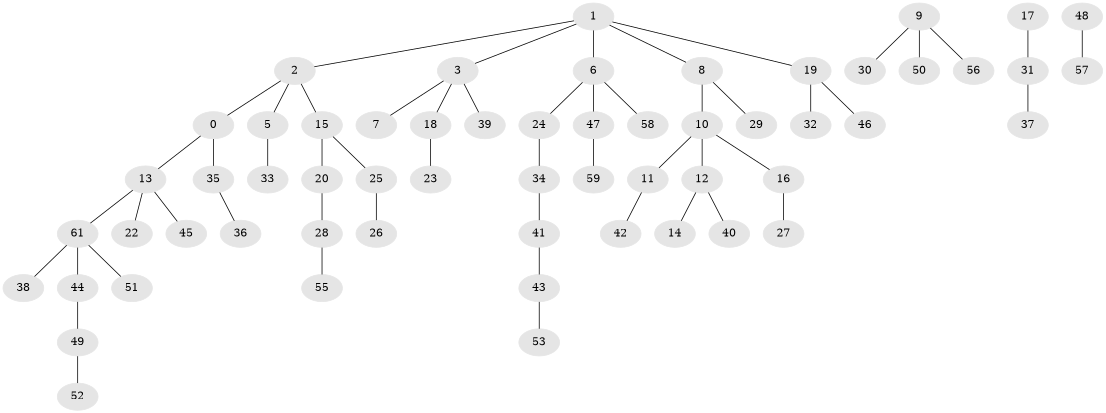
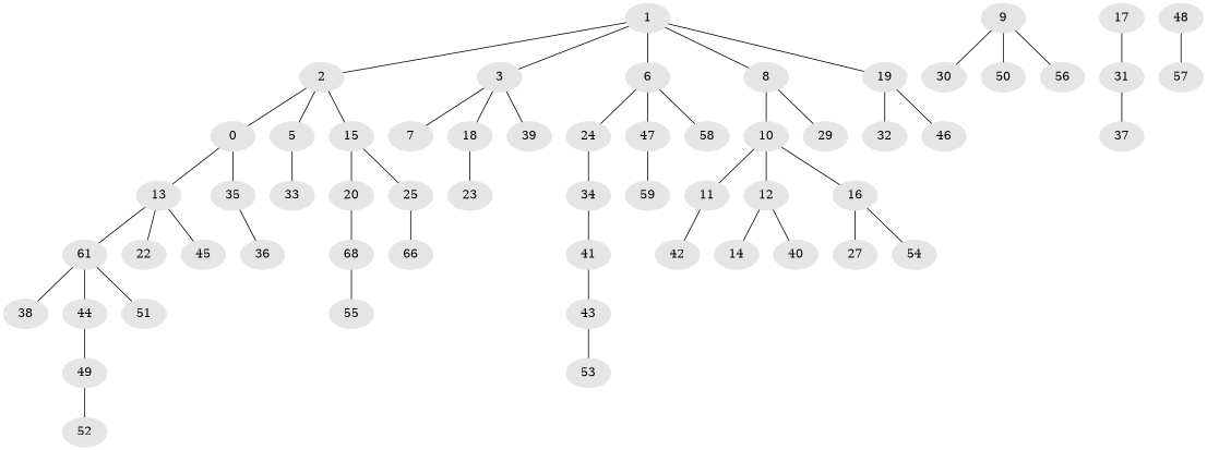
  graph {
    node [color=gray90 style=filled]
    1
    2
    3
    6
    8
    19
    n7 [label=0]
    5
    15
    7
    18
    39
    24
    47
    58
    10
    29
    32
    46
    13
    35
    33
    9
    30
    50
    56
    20
    25
    17
    31
    23
    n32 [label=61]
    22
    45
    36
    34
    59
    11
    12
    16
    42
    14
    40
    27
+   54
    38
    44
    51
-   28
-   26
+   28 [label=68]
+   26 [label=66]
    48
    57
    37
    55
    49
    41
    43
    53
    52
    1 -- 2
    1 -- 3
    1 -- 6
    1 -- 8
    1 -- 19
    2 -- n7
    2 -- 5
    2 -- 15
    3 -- 7
    3 -- 18
    3 -- 39
    6 -- 24
    6 -- 47
    6 -- 58
    8 -- 10
    8 -- 29
    19 -- 32
    19 -- 46
    n7 -- 13
    n7 -- 35
    5 -- 33
    15 -- 20
    15 -- 25
    18 -- 23
    24 -- 34
    47 -- 59
    10 -- 11
    10 -- 12
    10 -- 16
    13 -- n32
    13 -- 22
    13 -- 45
    35 -- 36
    9 -- 30
    9 -- 50
    9 -- 56
    20 -- 28
    25 -- 26
    17 -- 31
    31 -- 37
    n32 -- 38
    n32 -- 44
    n32 -- 51
    34 -- 41
    11 -- 42
    12 -- 14
    12 -- 40
    16 -- 27
+   16 -- 54
    44 -- 49
    28 -- 55
    48 -- 57
    49 -- 52
    41 -- 43
    43 -- 53
  }
